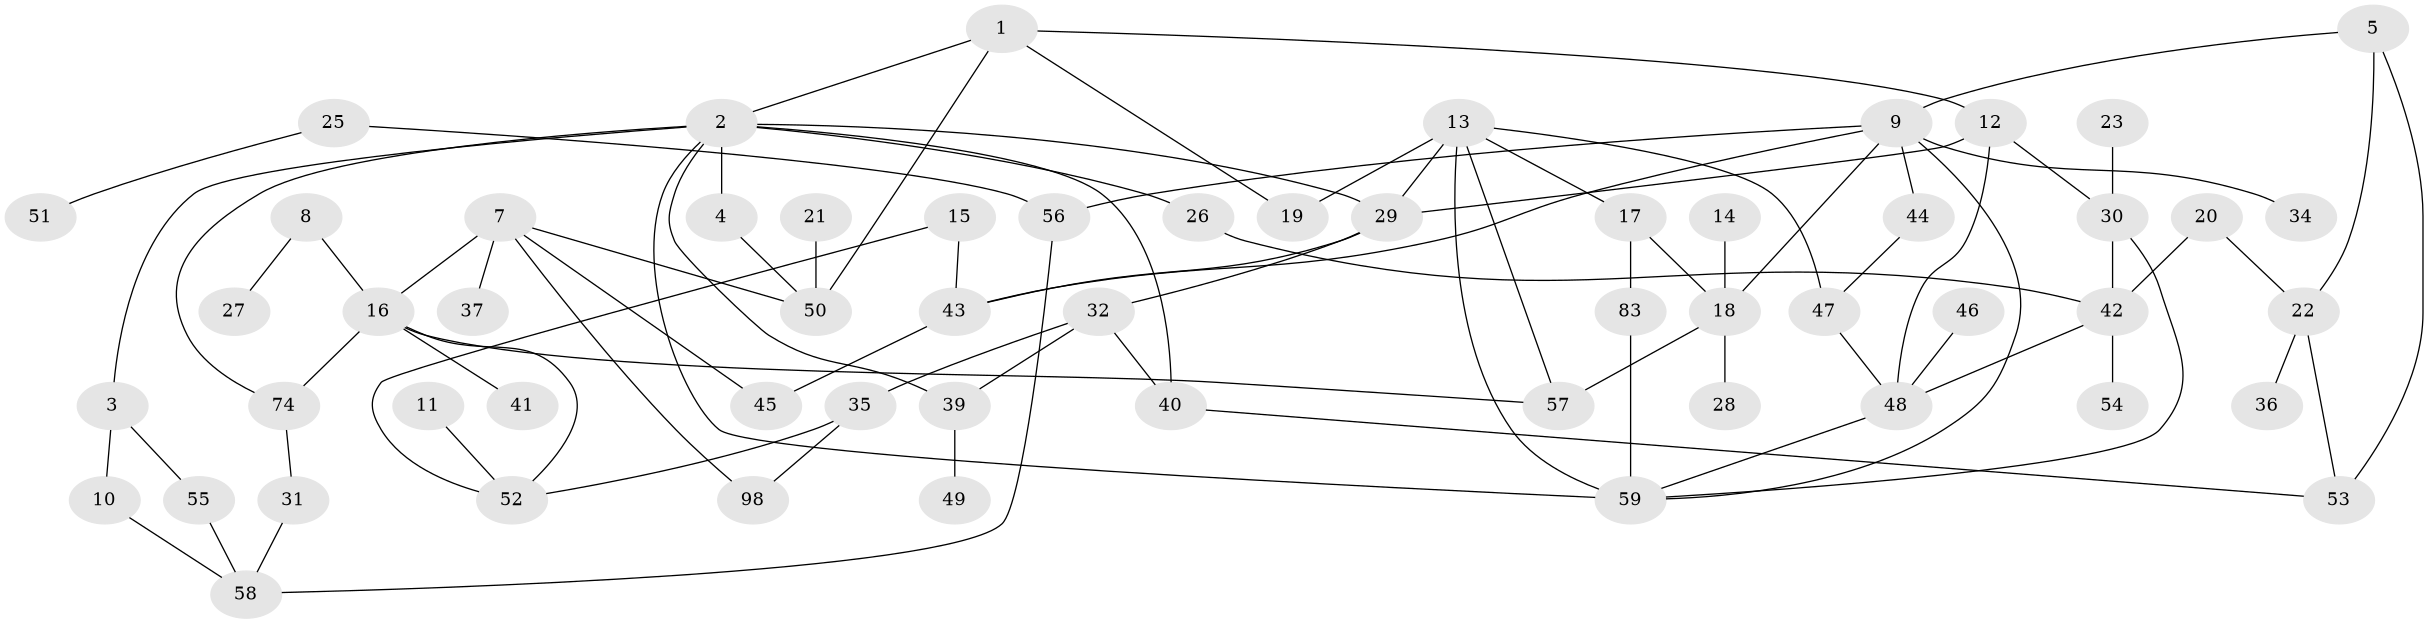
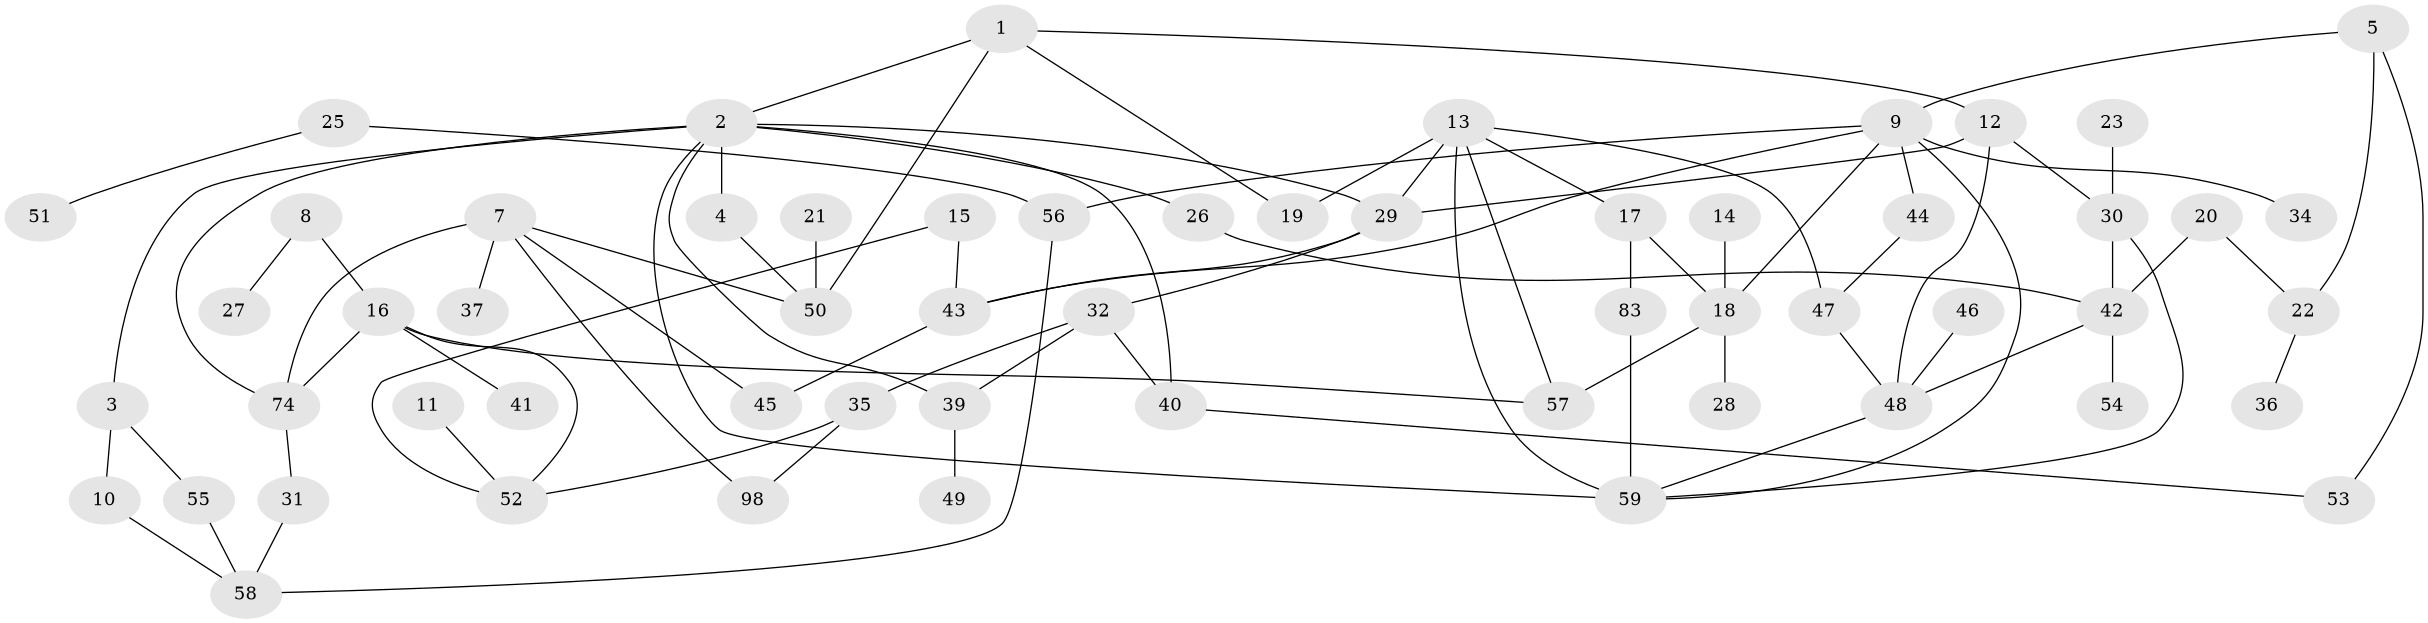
  graph {
    node [color=gray90 style=filled]
    edge [weight=1.0]
    1
    2
    12
    19
    50
    3
    4
    n8 [label=74]
    26
    29
    39
    40
    59
    30
    48
    10
    55
    31
    42
    43
    32
    49
    53
    58
    5
    9
    22
    18
    34
    44
    56
    36
    7
    37
    n35 [label=98]
    45
    8
    16
    27
    52
    57
    41
    28
    47
    11
    13
    17
    n48 [label=83]
    14
    15
    20
    54
    21
    23
    25
    51
    35
    46
    1 -- 2
    1 -- 12
    1 -- 19
    1 -- 50
    2 -- 3
    2 -- 4
    2 -- n8
    2 -- 26
    2 -- 29
    2 -- 39
    2 -- 40
    2 -- 59
    12 -- 29
    12 -- 30
    12 -- 48
    3 -- 10
    3 -- 55
    4 -- 50
    n8 -- 31
    26 -- 42
    29 -- 43
    29 -- 32
    39 -- 49
    40 -- 53
    30 -- 59
    30 -- 42
    48 -- 59
    10 -- 58
    55 -- 58
    31 -- 58
    42 -- 48
    42 -- 54
    43 -- 45
    32 -- 39
    32 -- 40
    32 -- 35
    5 -- 53
    5 -- 9
    5 -- 22
    9 -- 59
    9 -- 43
    9 -- 18
    9 -- 34
    9 -- 44
    9 -- 56
-   22 -- 53
    22 -- 36
    18 -- 57
    18 -- 28
    44 -- 47
    56 -- 58
    7 -- 50
-   7 -- 16
+   7 -- n8
    7 -- 37
    7 -- n35
    7 -- 45
    8 -- 16
    8 -- 27
    16 -- n8
    16 -- 52
    16 -- 57
    16 -- 41
    47 -- 48
    11 -- 52
    13 -- 19
    13 -- 29
    13 -- 59 [weight=2.0]
    13 -- 57
    13 -- 47
    13 -- 17
    17 -- 18
    17 -- n48 [weight=2.0]
    n48 -- 59
    14 -- 18
    15 -- 43
    15 -- 52
    20 -- 42
    20 -- 22
    21 -- 50
    23 -- 30
    25 -- 56
    25 -- 51
    35 -- n35
    35 -- 52
    46 -- 48
  }
